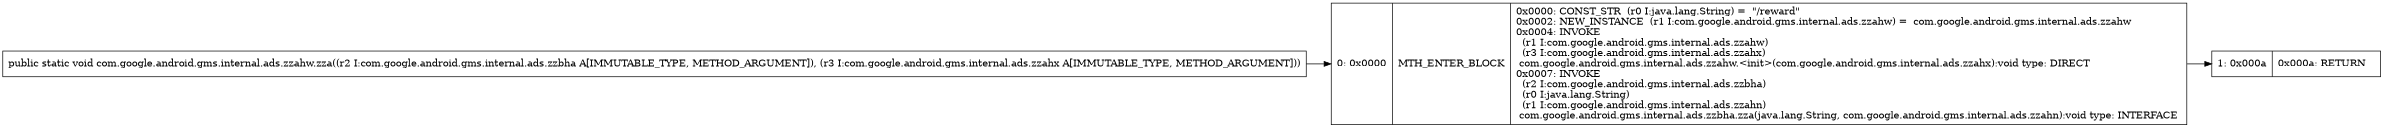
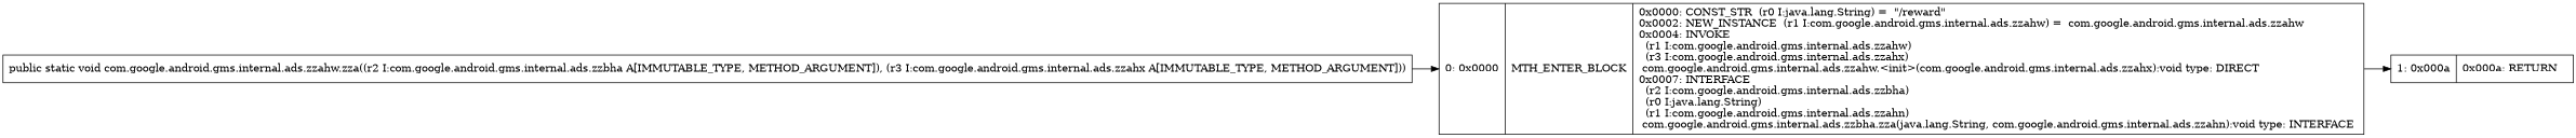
  digraph {
    rankdir=LR
    node [shape=record]
-   n1 [label="{0\:\ 0x0000|MTH_ENTER_BLOCK\l|0x0000: CONST_STR  (r0 I:java.lang.String) =  \"\/reward\" \l0x0002: NEW_INSTANCE  (r1 I:com.google.android.gms.internal.ads.zzahw) =  com.google.android.gms.internal.ads.zzahw \l0x0004: INVOKE  \l  (r1 I:com.google.android.gms.internal.ads.zzahw)\l  (r3 I:com.google.android.gms.internal.ads.zzahx)\l com.google.android.gms.internal.ads.zzahw.\<init\>(com.google.android.gms.internal.ads.zzahx):void type: DIRECT \l0x0007: INVOKE  \l  (r2 I:com.google.android.gms.internal.ads.zzbha)\l  (r0 I:java.lang.String)\l  (r1 I:com.google.android.gms.internal.ads.zzahn)\l com.google.android.gms.internal.ads.zzbha.zza(java.lang.String, com.google.android.gms.internal.ads.zzahn):void type: INTERFACE \l}"]
+   n1 [label="{0\:\ 0x0000|MTH_ENTER_BLOCK\l|0x0000: CONST_STR  (r0 I:java.lang.String) =  \"\/reward\" \l0x0002: NEW_INSTANCE  (r1 I:com.google.android.gms.internal.ads.zzahw) =  com.google.android.gms.internal.ads.zzahw \l0x0004: INVOKE  \l  (r1 I:com.google.android.gms.internal.ads.zzahw)\l  (r3 I:com.google.android.gms.internal.ads.zzahx)\l com.google.android.gms.internal.ads.zzahw.\<init\>(com.google.android.gms.internal.ads.zzahx):void type: DIRECT \l0x0007: INTERFACE  \l  (r2 I:com.google.android.gms.internal.ads.zzbha)\l  (r0 I:java.lang.String)\l  (r1 I:com.google.android.gms.internal.ads.zzahn)\l com.google.android.gms.internal.ads.zzbha.zza(java.lang.String, com.google.android.gms.internal.ads.zzahn):void type: INTERFACE \l}"]
    n2 [label="{1\:\ 0x000a|0x000a: RETURN   \l}"]
    n3 [label="{public static void com.google.android.gms.internal.ads.zzahw.zza((r2 I:com.google.android.gms.internal.ads.zzbha A[IMMUTABLE_TYPE, METHOD_ARGUMENT]), (r3 I:com.google.android.gms.internal.ads.zzahx A[IMMUTABLE_TYPE, METHOD_ARGUMENT])) }"]
    n1 -> n2
    n3 -> n1
  }
